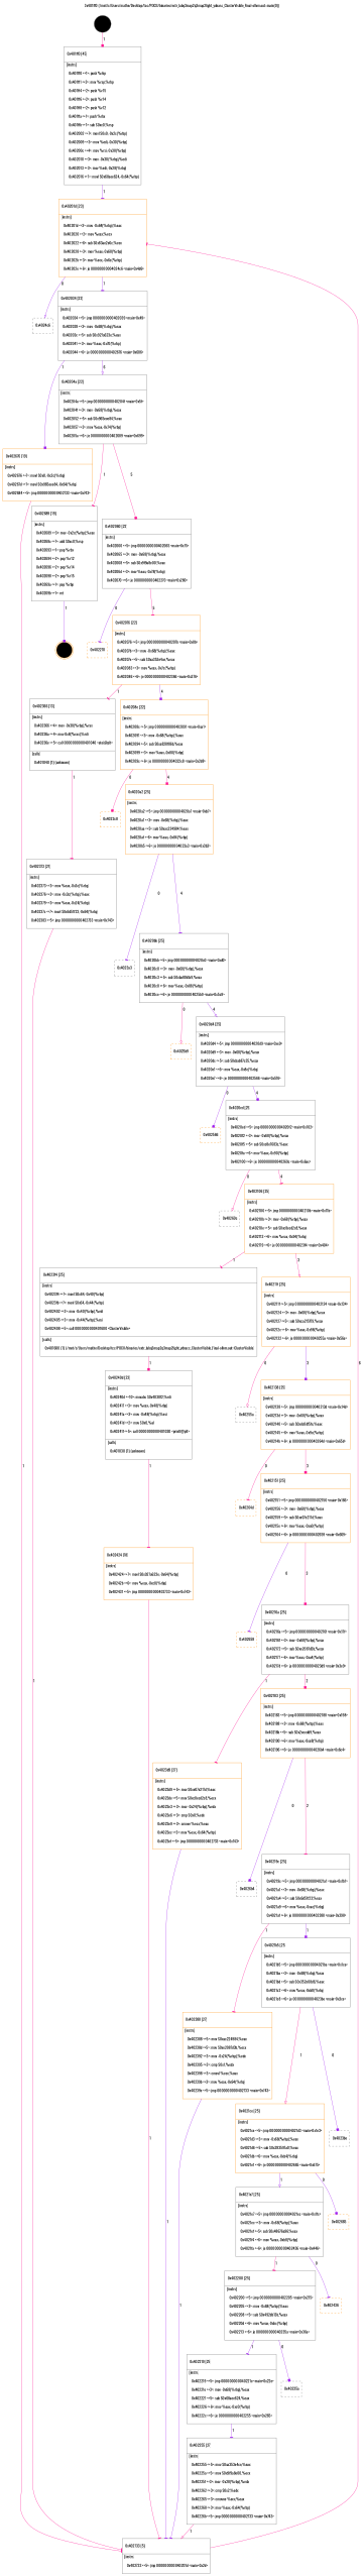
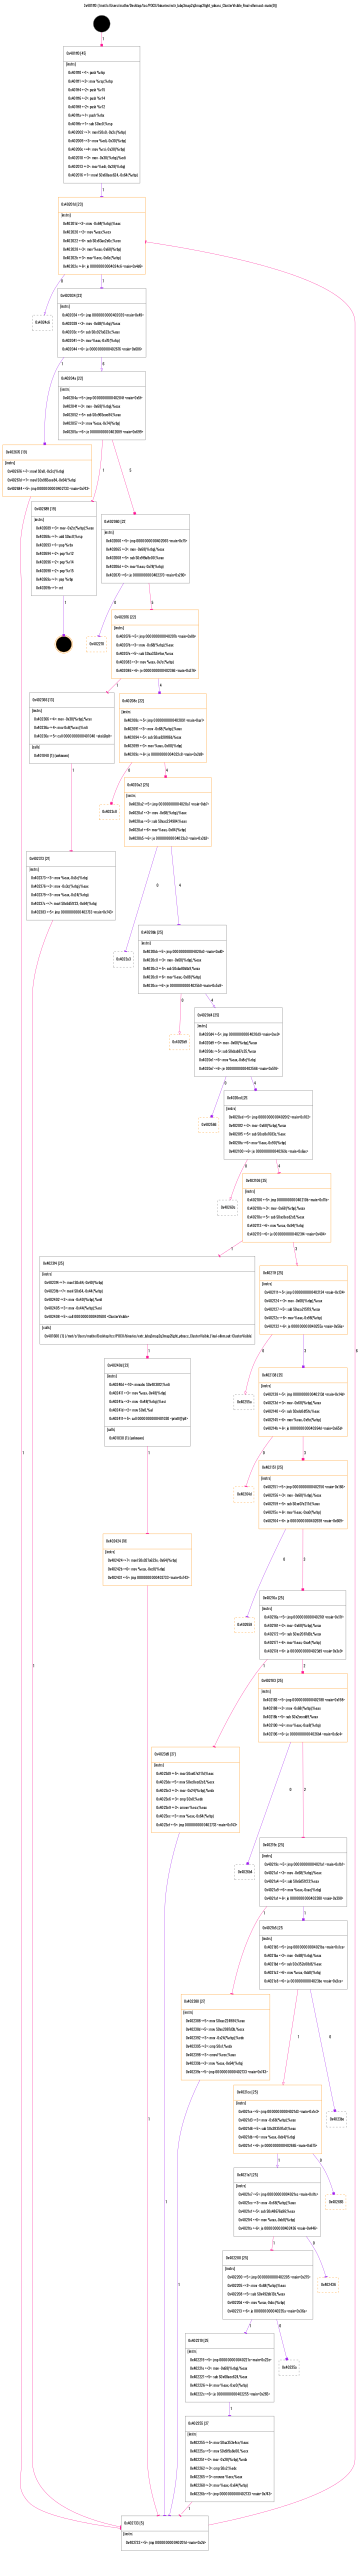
  digraph {
    fontname=Oswald
    label="0x401ff0 (/mnt/c/Users/mathe/Desktop/tcc/POCII/binaries/extr_labq3map2q3map2light_ydnar.c_ClusterVisible_Final-ollvm.out::main(0))"
    labelloc=t
    node [color=gray40 fontname=Oswald shape=record]
    edge [arrowhead=tee color=deeppink fontname=Oswald]
    Entry [fillcolor=black height=0.3 shape=circle style=filled width=0.3]
    n2 [label="{\n     0x401ff0 [45]\l\n     | [instrs]\l\n     &nbsp;&nbsp;0x401ff0 \<+1\>: push %rbp\l\n     &nbsp;&nbsp;0x401ff1 \<+3\>: mov %rsp,%rbp\l\n     &nbsp;&nbsp;0x401ff4 \<+2\>: push %r15\l\n     &nbsp;&nbsp;0x401ff6 \<+2\>: push %r14\l\n     &nbsp;&nbsp;0x401ff8 \<+2\>: push %r12\l\n     &nbsp;&nbsp;0x401ffa \<+1\>: push %rbx\l\n     &nbsp;&nbsp;0x401ffb \<+7\>: sub $0xc0,%rsp\l\n     &nbsp;&nbsp;0x402002 \<+7\>: movl $0x0,-0x2c(%rbp)\l\n     &nbsp;&nbsp;0x402009 \<+3\>: mov %edi,-0x30(%rbp)\l\n     &nbsp;&nbsp;0x40200c \<+4\>: mov %rsi,-0x38(%rbp)\l\n     &nbsp;&nbsp;0x402010 \<+3\>: mov -0x30(%rbp),%edi\l\n     &nbsp;&nbsp;0x402013 \<+3\>: mov %edi,-0x28(%rbp)\l\n     &nbsp;&nbsp;0x402016 \<+7\>: movl $0x68aee624,-0x64(%rbp)\l\n  }"]
    n3 [color=darkorange label="{\n     0x40201d [23]\l\n     | [instrs]\l\n     &nbsp;&nbsp;0x40201d \<+3\>: mov -0x64(%rbp),%eax\l\n     &nbsp;&nbsp;0x402020 \<+2\>: mov %eax,%ecx\l\n     &nbsp;&nbsp;0x402022 \<+6\>: sub $0x83ae2e6c,%ecx\l\n     &nbsp;&nbsp;0x402028 \<+3\>: mov %eax,-0x68(%rbp)\l\n     &nbsp;&nbsp;0x40202b \<+3\>: mov %ecx,-0x6c(%rbp)\l\n     &nbsp;&nbsp;0x40202e \<+6\>: je 00000000004024c6 \<main+0x4d6\>\l\n  }"]
    n4 [label="{\n     0x4024c6\l\n  }" style=dashed]
    n5 [label="{\n     0x402034 [22]\l\n     | [instrs]\l\n     &nbsp;&nbsp;0x402034 \<+5\>: jmp 0000000000402039 \<main+0x49\>\l\n     &nbsp;&nbsp;0x402039 \<+3\>: mov -0x68(%rbp),%eax\l\n     &nbsp;&nbsp;0x40203c \<+5\>: sub $0x927a623e,%eax\l\n     &nbsp;&nbsp;0x402041 \<+3\>: mov %eax,-0x70(%rbp)\l\n     &nbsp;&nbsp;0x402044 \<+6\>: je 0000000000402676 \<main+0x686\>\l\n  }"]
    n6 [color=darkorange label="{\n     0x402676 [19]\l\n     | [instrs]\l\n     &nbsp;&nbsp;0x402676 \<+7\>: movl $0x0,-0x2c(%rbp)\l\n     &nbsp;&nbsp;0x40267d \<+7\>: movl $0x965eee84,-0x64(%rbp)\l\n     &nbsp;&nbsp;0x402684 \<+5\>: jmp 0000000000402733 \<main+0x743\>\l\n  }"]
    n7 [label="{\n     0x40204a [22]\l\n     | [instrs]\l\n     &nbsp;&nbsp;0x40204a \<+5\>: jmp 000000000040204f \<main+0x5f\>\l\n     &nbsp;&nbsp;0x40204f \<+3\>: mov -0x68(%rbp),%eax\l\n     &nbsp;&nbsp;0x402052 \<+5\>: sub $0x965eee84,%eax\l\n     &nbsp;&nbsp;0x402057 \<+3\>: mov %eax,-0x74(%rbp)\l\n     &nbsp;&nbsp;0x40205a \<+6\>: je 0000000000402689 \<main+0x699\>\l\n  }"]
    n8 [label="{\n     0x402733 [5]\l\n     | [instrs]\l\n     &nbsp;&nbsp;0x402733 \<+5\>: jmp 000000000040201d \<main+0x2d\>\l\n  }"]
    n9 [label="{\n     0x402689 [19]\l\n     | [instrs]\l\n     &nbsp;&nbsp;0x402689 \<+3\>: mov -0x2c(%rbp),%eax\l\n     &nbsp;&nbsp;0x40268c \<+7\>: add $0xc0,%rsp\l\n     &nbsp;&nbsp;0x402693 \<+1\>: pop %rbx\l\n     &nbsp;&nbsp;0x402694 \<+2\>: pop %r12\l\n     &nbsp;&nbsp;0x402696 \<+2\>: pop %r14\l\n     &nbsp;&nbsp;0x402698 \<+2\>: pop %r15\l\n     &nbsp;&nbsp;0x40269a \<+1\>: pop %rbp\l\n     &nbsp;&nbsp;0x40269b \<+1\>: ret\l\n  }"]
    n10 [label="{\n     0x402060 [22]\l\n     | [instrs]\l\n     &nbsp;&nbsp;0x402060 \<+5\>: jmp 0000000000402065 \<main+0x75\>\l\n     &nbsp;&nbsp;0x402065 \<+3\>: mov -0x68(%rbp),%eax\l\n     &nbsp;&nbsp;0x402068 \<+5\>: sub $0x9f9a8e00,%eax\l\n     &nbsp;&nbsp;0x40206d \<+3\>: mov %eax,-0x78(%rbp)\l\n     &nbsp;&nbsp;0x402070 \<+6\>: je 0000000000402270 \<main+0x280\>\l\n  }"]
    Exit [color=darkorange fillcolor=black height=0.3 peripheries=2 shape=circle style=filled width=0.3]
    n12 [color=darkorange label="{\n     0x402270\l\n  }" style=dashed]
    n13 [color=darkorange label="{\n     0x402076 [22]\l\n     | [instrs]\l\n     &nbsp;&nbsp;0x402076 \<+5\>: jmp 000000000040207b \<main+0x8b\>\l\n     &nbsp;&nbsp;0x40207b \<+3\>: mov -0x68(%rbp),%eax\l\n     &nbsp;&nbsp;0x40207e \<+5\>: sub $0xa353e4ce,%eax\l\n     &nbsp;&nbsp;0x402083 \<+3\>: mov %eax,-0x7c(%rbp)\l\n     &nbsp;&nbsp;0x402086 \<+6\>: je 0000000000402366 \<main+0x376\>\l\n  }"]
    n14 [color=darkorange label="{\n     0x402424 [18]\l\n     | [instrs]\l\n     &nbsp;&nbsp;0x402424 \<+7\>: movl $0x927a623e,-0x64(%rbp)\l\n     &nbsp;&nbsp;0x40242b \<+6\>: mov %eax,-0xc8(%rbp)\l\n     &nbsp;&nbsp;0x402431 \<+5\>: jmp 0000000000402733 \<main+0x743\>\l\n  }"]
    n15 [label="{\n     0x402366 [13]\l\n     | [instrs]\l\n     &nbsp;&nbsp;0x402366 \<+4\>: mov -0x38(%rbp),%rax\l\n     &nbsp;&nbsp;0x40236a \<+4\>: mov 0x8(%rax),%rdi\l\n     &nbsp;&nbsp;0x40236e \<+5\>: call 0000000000401040 \<atoi@plt\>\l\n     | [calls]\l\n     &nbsp;&nbsp;0x401040 \{1\} (unknown)\l\n  }"]
    n16 [color=darkorange label="{\n     0x40208c [22]\l\n     | [instrs]\l\n     &nbsp;&nbsp;0x40208c \<+5\>: jmp 0000000000402091 \<main+0xa1\>\l\n     &nbsp;&nbsp;0x402091 \<+3\>: mov -0x68(%rbp),%eax\l\n     &nbsp;&nbsp;0x402094 \<+5\>: sub $0xa828f86b,%eax\l\n     &nbsp;&nbsp;0x402099 \<+3\>: mov %eax,-0x80(%rbp)\l\n     &nbsp;&nbsp;0x40209c \<+6\>: je 00000000004022c8 \<main+0x2d8\>\l\n  }"]
    n17 [label="{\n     0x40240d [23]\l\n     | [instrs]\l\n     &nbsp;&nbsp;0x40240d \<+10\>: movabs $0x4030f2,%rdi\l\n     &nbsp;&nbsp;0x402417 \<+3\>: mov %eax,-0x48(%rbp)\l\n     &nbsp;&nbsp;0x40241a \<+3\>: mov -0x48(%rbp),%esi\l\n     &nbsp;&nbsp;0x40241d \<+2\>: mov $0x0,%al\l\n     &nbsp;&nbsp;0x40241f \<+5\>: call 0000000000401030 \<printf@plt\>\l\n     | [calls]\l\n     &nbsp;&nbsp;0x401030 \{1\} (unknown)\l\n  }"]
    n18 [label="{\n     0x402373 [21]\l\n     | [instrs]\l\n     &nbsp;&nbsp;0x402373 \<+3\>: mov %eax,-0x3c(%rbp)\l\n     &nbsp;&nbsp;0x402376 \<+3\>: mov -0x3c(%rbp),%eax\l\n     &nbsp;&nbsp;0x402379 \<+3\>: mov %eax,-0x24(%rbp)\l\n     &nbsp;&nbsp;0x40237c \<+7\>: movl $0x6d51f23,-0x64(%rbp)\l\n     &nbsp;&nbsp;0x402383 \<+5\>: jmp 0000000000402733 \<main+0x743\>\l\n  }"]
    n19 [color=darkorange label="{\n     0x4022c8\l\n  }" style=dashed]
    n20 [color=darkorange label="{\n     0x4020a2 [25]\l\n     | [instrs]\l\n     &nbsp;&nbsp;0x4020a2 \<+5\>: jmp 00000000004020a7 \<main+0xb7\>\l\n     &nbsp;&nbsp;0x4020a7 \<+3\>: mov -0x68(%rbp),%eax\l\n     &nbsp;&nbsp;0x4020aa \<+5\>: sub $0xac224984,%eax\l\n     &nbsp;&nbsp;0x4020af \<+6\>: mov %eax,-0x84(%rbp)\l\n     &nbsp;&nbsp;0x4020b5 \<+6\>: je 00000000004023a3 \<main+0x3b3\>\l\n  }"]
    n21 [label="{\n     0x4023a3\l\n  }" style=dashed]
    n22 [label="{\n     0x4020bb [25]\l\n     | [instrs]\l\n     &nbsp;&nbsp;0x4020bb \<+5\>: jmp 00000000004020c0 \<main+0xd0\>\l\n     &nbsp;&nbsp;0x4020c0 \<+3\>: mov -0x68(%rbp),%eax\l\n     &nbsp;&nbsp;0x4020c3 \<+5\>: sub $0xba80dfa9,%eax\l\n     &nbsp;&nbsp;0x4020c8 \<+6\>: mov %eax,-0x88(%rbp)\l\n     &nbsp;&nbsp;0x4020ce \<+6\>: je 00000000004025b9 \<main+0x5c9\>\l\n  }"]
    n23 [color=darkorange label="{\n     0x4025b9\l\n  }" style=dashed]
    n24 [label="{\n     0x4020d4 [25]\l\n     | [instrs]\l\n     &nbsp;&nbsp;0x4020d4 \<+5\>: jmp 00000000004020d9 \<main+0xe9\>\l\n     &nbsp;&nbsp;0x4020d9 \<+3\>: mov -0x68(%rbp),%eax\l\n     &nbsp;&nbsp;0x4020dc \<+5\>: sub $0xbab87c35,%eax\l\n     &nbsp;&nbsp;0x4020e1 \<+6\>: mov %eax,-0x8c(%rbp)\l\n     &nbsp;&nbsp;0x4020e7 \<+6\>: je 0000000000402566 \<main+0x576\>\l\n  }"]
    n25 [color=darkorange label="{\n     0x402566\l\n  }" style=dashed]
    n26 [label="{\n     0x4020ed [25]\l\n     | [instrs]\l\n     &nbsp;&nbsp;0x4020ed \<+5\>: jmp 00000000004020f2 \<main+0x102\>\l\n     &nbsp;&nbsp;0x4020f2 \<+3\>: mov -0x68(%rbp),%eax\l\n     &nbsp;&nbsp;0x4020f5 \<+5\>: sub $0xc8e7683c,%eax\l\n     &nbsp;&nbsp;0x4020fa \<+6\>: mov %eax,-0x90(%rbp)\l\n     &nbsp;&nbsp;0x402100 \<+6\>: je 000000000040269c \<main+0x6ac\>\l\n  }"]
    n27 [label="{\n     0x40269c\l\n  }" style=dashed]
    n28 [color=darkorange label="{\n     0x402106 [25]\l\n     | [instrs]\l\n     &nbsp;&nbsp;0x402106 \<+5\>: jmp 000000000040210b \<main+0x11b\>\l\n     &nbsp;&nbsp;0x40210b \<+3\>: mov -0x68(%rbp),%eax\l\n     &nbsp;&nbsp;0x40210e \<+5\>: sub $0xc8ecd2c8,%eax\l\n     &nbsp;&nbsp;0x402113 \<+6\>: mov %eax,-0x94(%rbp)\l\n     &nbsp;&nbsp;0x402119 \<+6\>: je 00000000004023f4 \<main+0x404\>\l\n  }"]
    n29 [label="{\n     0x402255 [27]\l\n     | [instrs]\l\n     &nbsp;&nbsp;0x402255 \<+5\>: mov $0xa353e4ce,%eax\l\n     &nbsp;&nbsp;0x40225a \<+5\>: mov $0x9f9a8e00,%ecx\l\n     &nbsp;&nbsp;0x40225f \<+3\>: mov -0x28(%rbp),%edx\l\n     &nbsp;&nbsp;0x402262 \<+3\>: cmp $0x2,%edx\l\n     &nbsp;&nbsp;0x402265 \<+3\>: cmovne %ecx,%eax\l\n     &nbsp;&nbsp;0x402268 \<+3\>: mov %eax,-0x64(%rbp)\l\n     &nbsp;&nbsp;0x40226b \<+5\>: jmp 0000000000402733 \<main+0x743\>\l\n  }"]
    n30 [label="{\n     0x4023f4 [25]\l\n     | [instrs]\l\n     &nbsp;&nbsp;0x4023f4 \<+7\>: movl $0x64,-0x40(%rbp)\l\n     &nbsp;&nbsp;0x4023fb \<+7\>: movl $0x64,-0x44(%rbp)\l\n     &nbsp;&nbsp;0x402402 \<+3\>: mov -0x40(%rbp),%edi\l\n     &nbsp;&nbsp;0x402405 \<+3\>: mov -0x44(%rbp),%esi\l\n     &nbsp;&nbsp;0x402408 \<+5\>: call 0000000000401600 \<ClusterVisible\>\l\n     | [calls]\l\n     &nbsp;&nbsp;0x401600 \{1\} (/mnt/c/Users/mathe/Desktop/tcc/POCII/binaries/extr_labq3map2q3map2light_ydnar.c_ClusterVisible_Final-ollvm.out::ClusterVisible)\l\n  }"]
    n31 [color=darkorange label="{\n     0x40211f [25]\l\n     | [instrs]\l\n     &nbsp;&nbsp;0x40211f \<+5\>: jmp 0000000000402124 \<main+0x134\>\l\n     &nbsp;&nbsp;0x402124 \<+3\>: mov -0x68(%rbp),%eax\l\n     &nbsp;&nbsp;0x402127 \<+5\>: sub $0xca215f79,%eax\l\n     &nbsp;&nbsp;0x40212c \<+6\>: mov %eax,-0x98(%rbp)\l\n     &nbsp;&nbsp;0x402132 \<+6\>: je 000000000040255a \<main+0x56a\>\l\n  }"]
    n32 [label="{\n     0x402219 [25]\l\n     | [instrs]\l\n     &nbsp;&nbsp;0x402219 \<+5\>: jmp 000000000040221e \<main+0x22e\>\l\n     &nbsp;&nbsp;0x40221e \<+3\>: mov -0x68(%rbp),%eax\l\n     &nbsp;&nbsp;0x402221 \<+5\>: sub $0x68aee624,%eax\l\n     &nbsp;&nbsp;0x402226 \<+6\>: mov %eax,-0xc0(%rbp)\l\n     &nbsp;&nbsp;0x40222c \<+6\>: je 0000000000402255 \<main+0x265\>\l\n  }"]
    n33 [label="{\n     0x40255a\l\n  }" style=dashed]
    n34 [color=darkorange label="{\n     0x402138 [25]\l\n     | [instrs]\l\n     &nbsp;&nbsp;0x402138 \<+5\>: jmp 000000000040213d \<main+0x14d\>\l\n     &nbsp;&nbsp;0x40213d \<+3\>: mov -0x68(%rbp),%eax\l\n     &nbsp;&nbsp;0x402140 \<+5\>: sub $0xdc0df5fe,%eax\l\n     &nbsp;&nbsp;0x402145 \<+6\>: mov %eax,-0x9c(%rbp)\l\n     &nbsp;&nbsp;0x40214b \<+6\>: je 000000000040264d \<main+0x65d\>\l\n  }"]
    n35 [label="{\n     0x40235a\l\n  }" style=dashed]
    n36 [color=darkorange label="{\n     0x40264d\l\n  }" style=dashed]
    n37 [color=darkorange label="{\n     0x402151 [25]\l\n     | [instrs]\l\n     &nbsp;&nbsp;0x402151 \<+5\>: jmp 0000000000402156 \<main+0x166\>\l\n     &nbsp;&nbsp;0x402156 \<+3\>: mov -0x68(%rbp),%eax\l\n     &nbsp;&nbsp;0x402159 \<+5\>: sub $0xe07e217d,%eax\l\n     &nbsp;&nbsp;0x40215e \<+6\>: mov %eax,-0xa0(%rbp)\l\n     &nbsp;&nbsp;0x402164 \<+6\>: je 0000000000402659 \<main+0x669\>\l\n  }"]
    n38 [label="{\n     0x402200 [25]\l\n     | [instrs]\l\n     &nbsp;&nbsp;0x402200 \<+5\>: jmp 0000000000402205 \<main+0x215\>\l\n     &nbsp;&nbsp;0x402205 \<+3\>: mov -0x68(%rbp),%eax\l\n     &nbsp;&nbsp;0x402208 \<+5\>: sub $0x492db13b,%eax\l\n     &nbsp;&nbsp;0x40220d \<+6\>: mov %eax,-0xbc(%rbp)\l\n     &nbsp;&nbsp;0x402213 \<+6\>: je 000000000040235a \<main+0x36a\>\l\n  }"]
    n39 [color=darkorange label="{\n     0x402659\l\n  }" style=dashed]
    n40 [label="{\n     0x40216a [25]\l\n     | [instrs]\l\n     &nbsp;&nbsp;0x40216a \<+5\>: jmp 000000000040216f \<main+0x17f\>\l\n     &nbsp;&nbsp;0x40216f \<+3\>: mov -0x68(%rbp),%eax\l\n     &nbsp;&nbsp;0x402172 \<+5\>: sub $0xe2087d3b,%eax\l\n     &nbsp;&nbsp;0x402177 \<+6\>: mov %eax,-0xa4(%rbp)\l\n     &nbsp;&nbsp;0x40217d \<+6\>: je 00000000004023d9 \<main+0x3e9\>\l\n  }"]
    n41 [color=darkorange label="{\n     0x402436\l\n  }" style=dashed]
    n42 [color=darkorange label="{\n     0x4023d9 [27]\l\n     | [instrs]\l\n     &nbsp;&nbsp;0x4023d9 \<+5\>: mov $0xe07e217d,%eax\l\n     &nbsp;&nbsp;0x4023de \<+5\>: mov $0xc8ecd2c8,%ecx\l\n     &nbsp;&nbsp;0x4023e3 \<+3\>: mov -0x24(%rbp),%edx\l\n     &nbsp;&nbsp;0x4023e6 \<+3\>: cmp $0x0,%edx\l\n     &nbsp;&nbsp;0x4023e9 \<+3\>: cmove %ecx,%eax\l\n     &nbsp;&nbsp;0x4023ec \<+3\>: mov %eax,-0x64(%rbp)\l\n     &nbsp;&nbsp;0x4023ef \<+5\>: jmp 0000000000402733 \<main+0x743\>\l\n  }"]
    n43 [color=darkorange label="{\n     0x402183 [25]\l\n     | [instrs]\l\n     &nbsp;&nbsp;0x402183 \<+5\>: jmp 0000000000402188 \<main+0x198\>\l\n     &nbsp;&nbsp;0x402188 \<+3\>: mov -0x68(%rbp),%eax\l\n     &nbsp;&nbsp;0x40218b \<+5\>: sub $0x2ecedd9,%eax\l\n     &nbsp;&nbsp;0x402190 \<+6\>: mov %eax,-0xa8(%rbp)\l\n     &nbsp;&nbsp;0x402196 \<+6\>: je 00000000004026b4 \<main+0x6c4\>\l\n  }"]
    n44 [label="{\n     0x4021e7 [25]\l\n     | [instrs]\l\n     &nbsp;&nbsp;0x4021e7 \<+5\>: jmp 00000000004021ec \<main+0x1fc\>\l\n     &nbsp;&nbsp;0x4021ec \<+3\>: mov -0x68(%rbp),%eax\l\n     &nbsp;&nbsp;0x4021ef \<+5\>: sub $0x48676a96,%eax\l\n     &nbsp;&nbsp;0x4021f4 \<+6\>: mov %eax,-0xb8(%rbp)\l\n     &nbsp;&nbsp;0x4021fa \<+6\>: je 0000000000402436 \<main+0x446\>\l\n  }"]
    n45 [label="{\n     0x4026b4\l\n  }" style=dashed]
    n46 [label="{\n     0x40219c [25]\l\n     | [instrs]\l\n     &nbsp;&nbsp;0x40219c \<+5\>: jmp 00000000004021a1 \<main+0x1b1\>\l\n     &nbsp;&nbsp;0x4021a1 \<+3\>: mov -0x68(%rbp),%eax\l\n     &nbsp;&nbsp;0x4021a4 \<+5\>: sub $0x6d51f23,%eax\l\n     &nbsp;&nbsp;0x4021a9 \<+6\>: mov %eax,-0xac(%rbp)\l\n     &nbsp;&nbsp;0x4021af \<+6\>: je 0000000000402388 \<main+0x398\>\l\n  }"]
    n47 [color=darkorange label="{\n     0x402665\l\n  }" style=dashed]
    n48 [color=darkorange label="{\n     0x402388 [27]\l\n     | [instrs]\l\n     &nbsp;&nbsp;0x402388 \<+5\>: mov $0xac224984,%eax\l\n     &nbsp;&nbsp;0x40238d \<+5\>: mov $0xe2087d3b,%ecx\l\n     &nbsp;&nbsp;0x402392 \<+3\>: mov -0x24(%rbp),%edx\l\n     &nbsp;&nbsp;0x402395 \<+3\>: cmp $0x1,%edx\l\n     &nbsp;&nbsp;0x402398 \<+3\>: cmovl %ecx,%eax\l\n     &nbsp;&nbsp;0x40239b \<+3\>: mov %eax,-0x64(%rbp)\l\n     &nbsp;&nbsp;0x40239e \<+5\>: jmp 0000000000402733 \<main+0x743\>\l\n  }"]
    n49 [label="{\n     0x4021b5 [25]\l\n     | [instrs]\l\n     &nbsp;&nbsp;0x4021b5 \<+5\>: jmp 00000000004021ba \<main+0x1ca\>\l\n     &nbsp;&nbsp;0x4021ba \<+3\>: mov -0x68(%rbp),%eax\l\n     &nbsp;&nbsp;0x4021bd \<+5\>: sub $0x352e08d6,%eax\l\n     &nbsp;&nbsp;0x4021c2 \<+6\>: mov %eax,-0xb0(%rbp)\l\n     &nbsp;&nbsp;0x4021c8 \<+6\>: je 00000000004023be \<main+0x3ce\>\l\n  }"]
    n50 [color=darkorange label="{\n     0x4021ce [25]\l\n     | [instrs]\l\n     &nbsp;&nbsp;0x4021ce \<+5\>: jmp 00000000004021d3 \<main+0x1e3\>\l\n     &nbsp;&nbsp;0x4021d3 \<+3\>: mov -0x68(%rbp),%eax\l\n     &nbsp;&nbsp;0x4021d6 \<+5\>: sub $0x393597a0,%eax\l\n     &nbsp;&nbsp;0x4021db \<+6\>: mov %eax,-0xb4(%rbp)\l\n     &nbsp;&nbsp;0x4021e1 \<+6\>: je 0000000000402665 \<main+0x675\>\l\n  }"]
    n51 [label="{\n     0x4023be\l\n  }" style=dashed]
    Entry -> n2 [arrowhead=box label=" 1"]
    n2 -> n3 [color=purple label=" 1"]
    n3 -> n4 [arrowhead=onormal color=purple label=" 0"]
    n3 -> n5 [color=purple label=" 7"]
    n5 -> n6 [arrowhead=box color=purple label=" 1"]
    n5 -> n7 [arrowhead=onormal color=purple label=" 6"]
    n6 -> n8 [label=" 1"]
    n7 -> n9 [label=" 1"]
    n7 -> n10 [arrowhead=box label=" 5"]
    n8 -> n3 [label=" 6"]
    n9 -> Exit [arrowhead=box color=purple label=" 1"]
    n10 -> n12 [color=purple label=" 0"]
    n10 -> n13 [label=" 5"]
    n13 -> n15 [label=" 1"]
    n13 -> n16 [arrowhead=box color=purple label=" 4"]
    n14 -> n8 [label=" 1"]
    n15 -> n18 [label=" 1"]
    n16 -> n19 [arrowhead=box label=" 0"]
    n16 -> n20 [arrowhead=box label=" 4"]
    n17 -> n14 [label=" 1"]
    n18 -> n8 [label=" 1"]
    n20 -> n21 [color=purple label=" 0"]
    n20 -> n22 [color=purple label=" 4"]
    n22 -> n23 [arrowhead=onormal label=" 0"]
    n22 -> n24 [arrowhead=onormal color=purple label=" 4"]
    n24 -> n25 [arrowhead=box color=purple label=" 0"]
    n24 -> n26 [arrowhead=box color=purple label=" 4"]
    n26 -> n27 [arrowhead=onormal label=" 0"]
    n26 -> n28 [label=" 4"]
    n28 -> n30 [label=" 1"]
    n28 -> n31 [arrowhead=onormal label=" 3"]
-   n29 -> n8 [arrowhead=onormal label=" 1"]
+   n29 -> n8 [label=" 1"]
    n30 -> n17 [arrowhead=box label=" 1"]
    n31 -> n33 [arrowhead=onormal label=" 0"]
    n31 -> n34 [arrowhead=box color=purple label=" 3"]
    n32 -> n29 [color=purple label=" 1"]
    n34 -> n36 [label=" 0"]
    n34 -> n37 [arrowhead=box label=" 3"]
    n37 -> n39 [color=purple label=" 0"]
    n37 -> n40 [arrowhead=box label=" 3"]
    n38 -> n32 [color=purple label=" 1"]
    n38 -> n35 [arrowhead=box color=purple label=" 0"]
    n40 -> n42 [label=" 1"]
    n40 -> n43 [arrowhead=box label=" 2"]
    n42 -> n8 [color=purple label=" 1"]
    n43 -> n45 [arrowhead=box color=purple label=" 0"]
    n43 -> n46 [label=" 2"]
    n44 -> n38 [label=" 1"]
    n44 -> n41 [color=purple label=" 0"]
    n46 -> n48 [label=" 1"]
    n46 -> n49 [arrowhead=box color=purple label=" 1"]
    n48 -> n8 [color=purple label=" 1"]
    n49 -> n50 [arrowhead=onormal label=" 1"]
    n49 -> n51 [arrowhead=box color=purple label=" 0"]
    n50 -> n44 [arrowhead=onormal color=purple label=" 1"]
    n50 -> n47 [arrowhead=box color=purple label=" 0"]
  }
